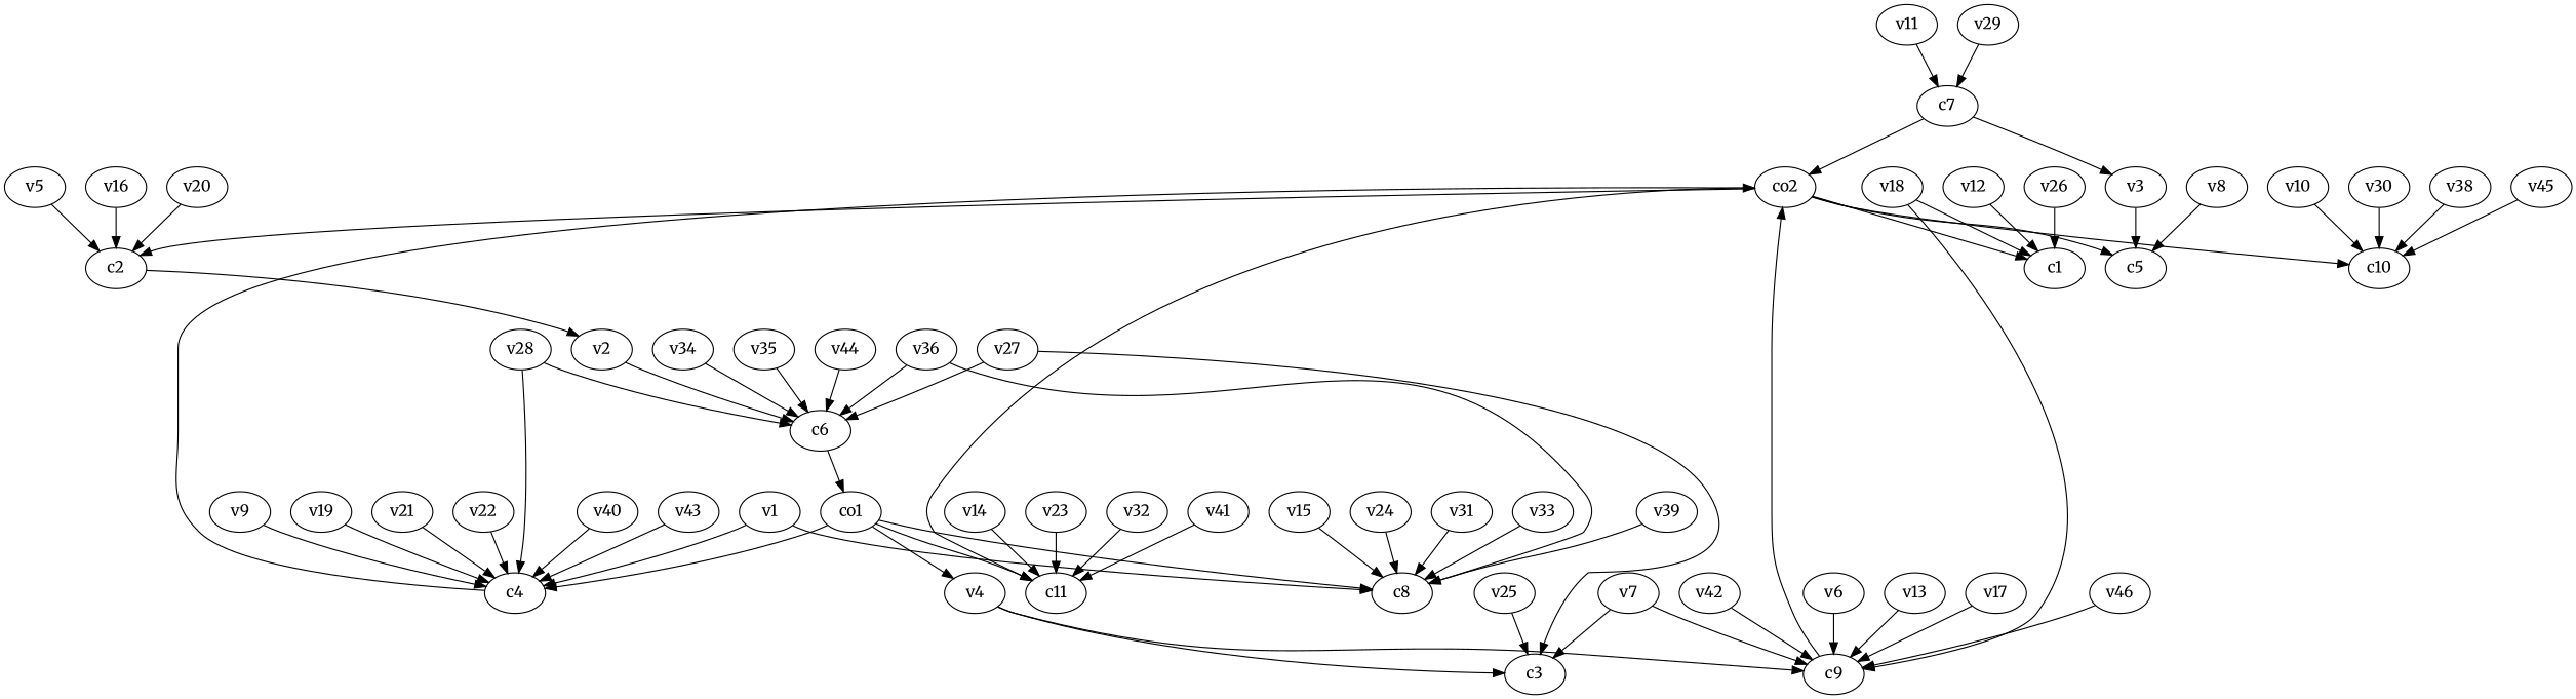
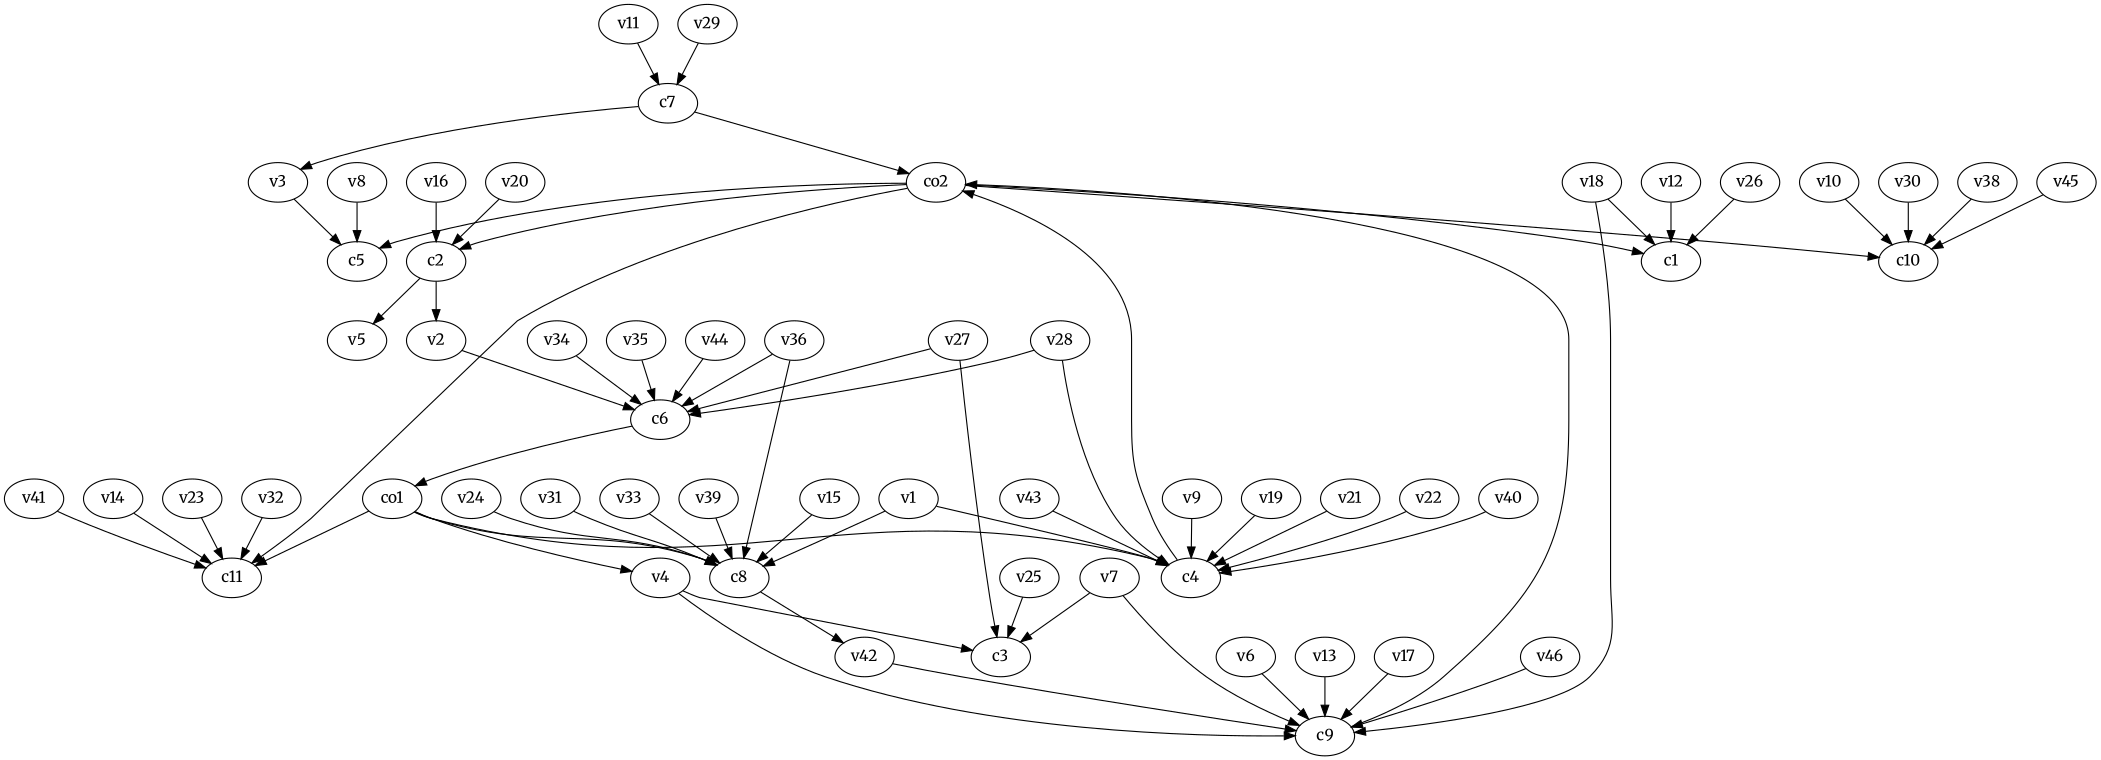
  strict digraph {
    fontname=Merriweather
    node [fontname=Merriweather]
    edge [fontname=Merriweather weight=1]
    v11
    c7
    c2
    v2
    c6
    c4
    co2
    c1
    c5
    c10
    c11
    co1
    c8
    v4
    v3
    v42
    c9
    v1
    c3
    v5
    v6
    v7
    v8
    v9
    v10
    v12
    v13
    v14
    v15
    v16
    v17
    v18
    v19
    v20
    v21
    v22
    v23
    v24
    v25
    v26
    v27
    v28
    v29
    v30
    v31
    v32
    v33
    v34
    v35
    v36
    v38
    v39
    v40
    v41
    v43
    v44
    v45
    v46
    v11 -> c7
    c7 -> co2
    c7 -> v3
    c2 -> v2
    v2 -> c6
    c6 -> co1
    c4 -> co2
    co2 -> c2
    co2 -> c1
    co2 -> c5
    co2 -> c10
    co2 -> c11
    co1 -> c4
    co1 -> c11
    co1 -> c8
    co1 -> v4
+   c8 -> v42
    v4 -> c9
    v4 -> c3
    v3 -> c5
    v42 -> c9
    c9 -> co2
    v1 -> c4
    v1 -> c8
-   v5 -> c2
+   c2 -> v5
    v6 -> c9
    v7 -> c9
    v7 -> c3
    v8 -> c5
    v9 -> c4
    v10 -> c10
    v12 -> c1
    v13 -> c9
    v14 -> c11
    v15 -> c8
    v16 -> c2
    v17 -> c9
    v18 -> c1
    v18 -> c9
    v19 -> c4
    v20 -> c2
    v21 -> c4
    v22 -> c4
    v23 -> c11
    v24 -> c8
    v25 -> c3
    v26 -> c1
    v27 -> c6
    v27 -> c3
    v28 -> c6
    v28 -> c4
    v29 -> c7
    v30 -> c10
    v31 -> c8
    v32 -> c11
    v33 -> c8
    v34 -> c6
    v35 -> c6
    v36 -> c6
    v36 -> c8
    v38 -> c10
    v39 -> c8
    v40 -> c4
    v41 -> c11
    v43 -> c4
    v44 -> c6
    v45 -> c10
    v46 -> c9
  }
